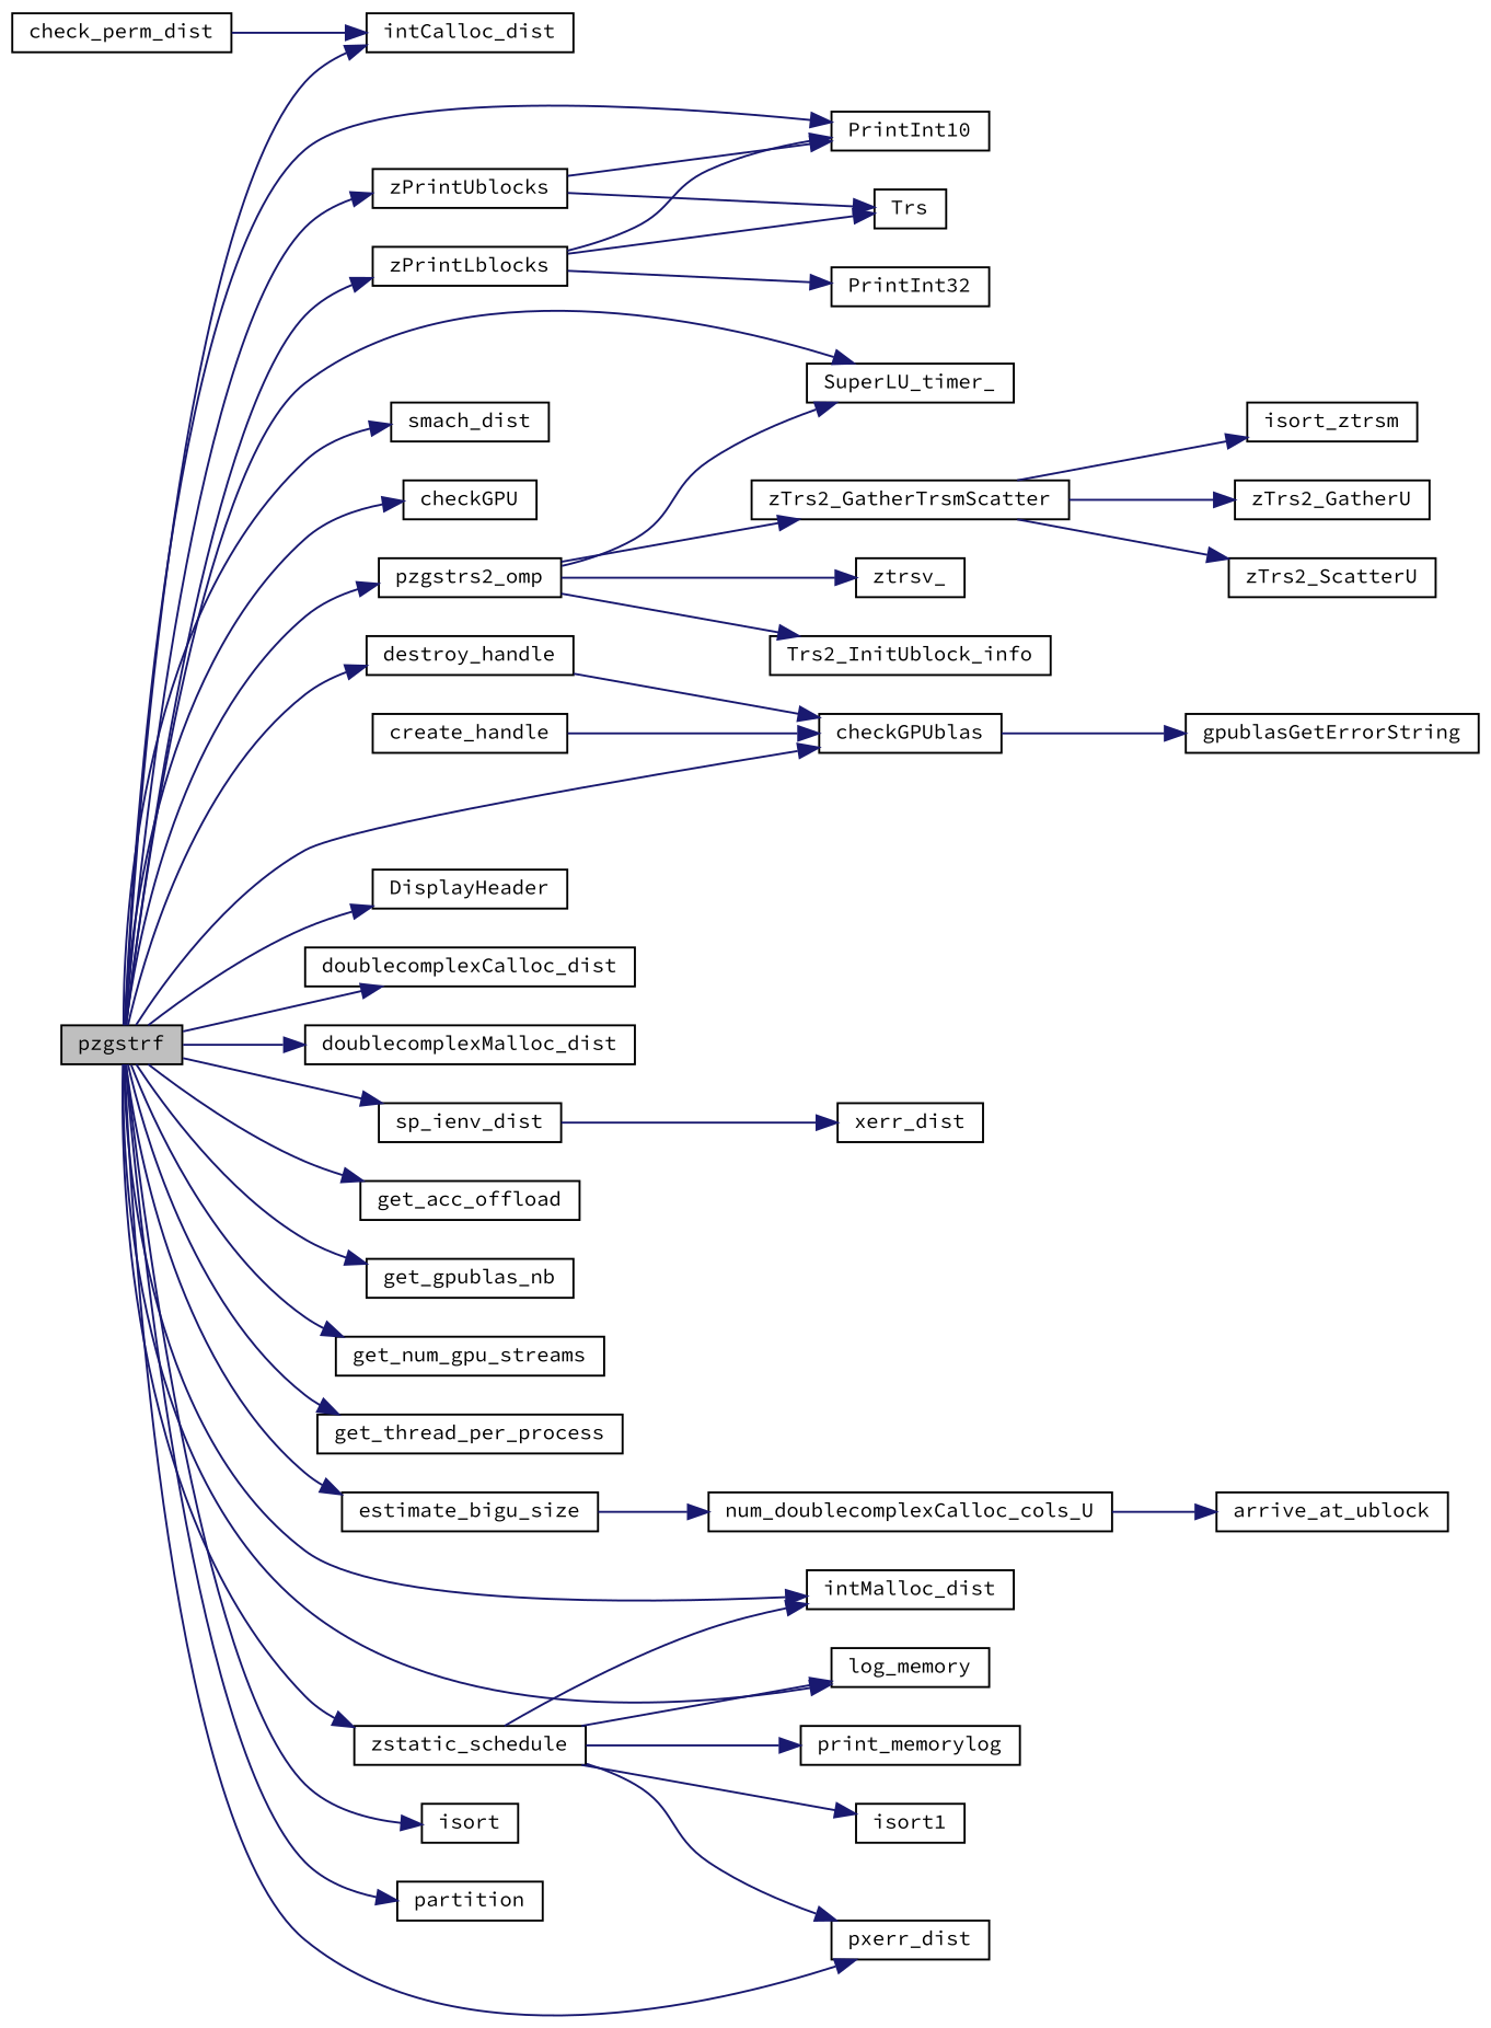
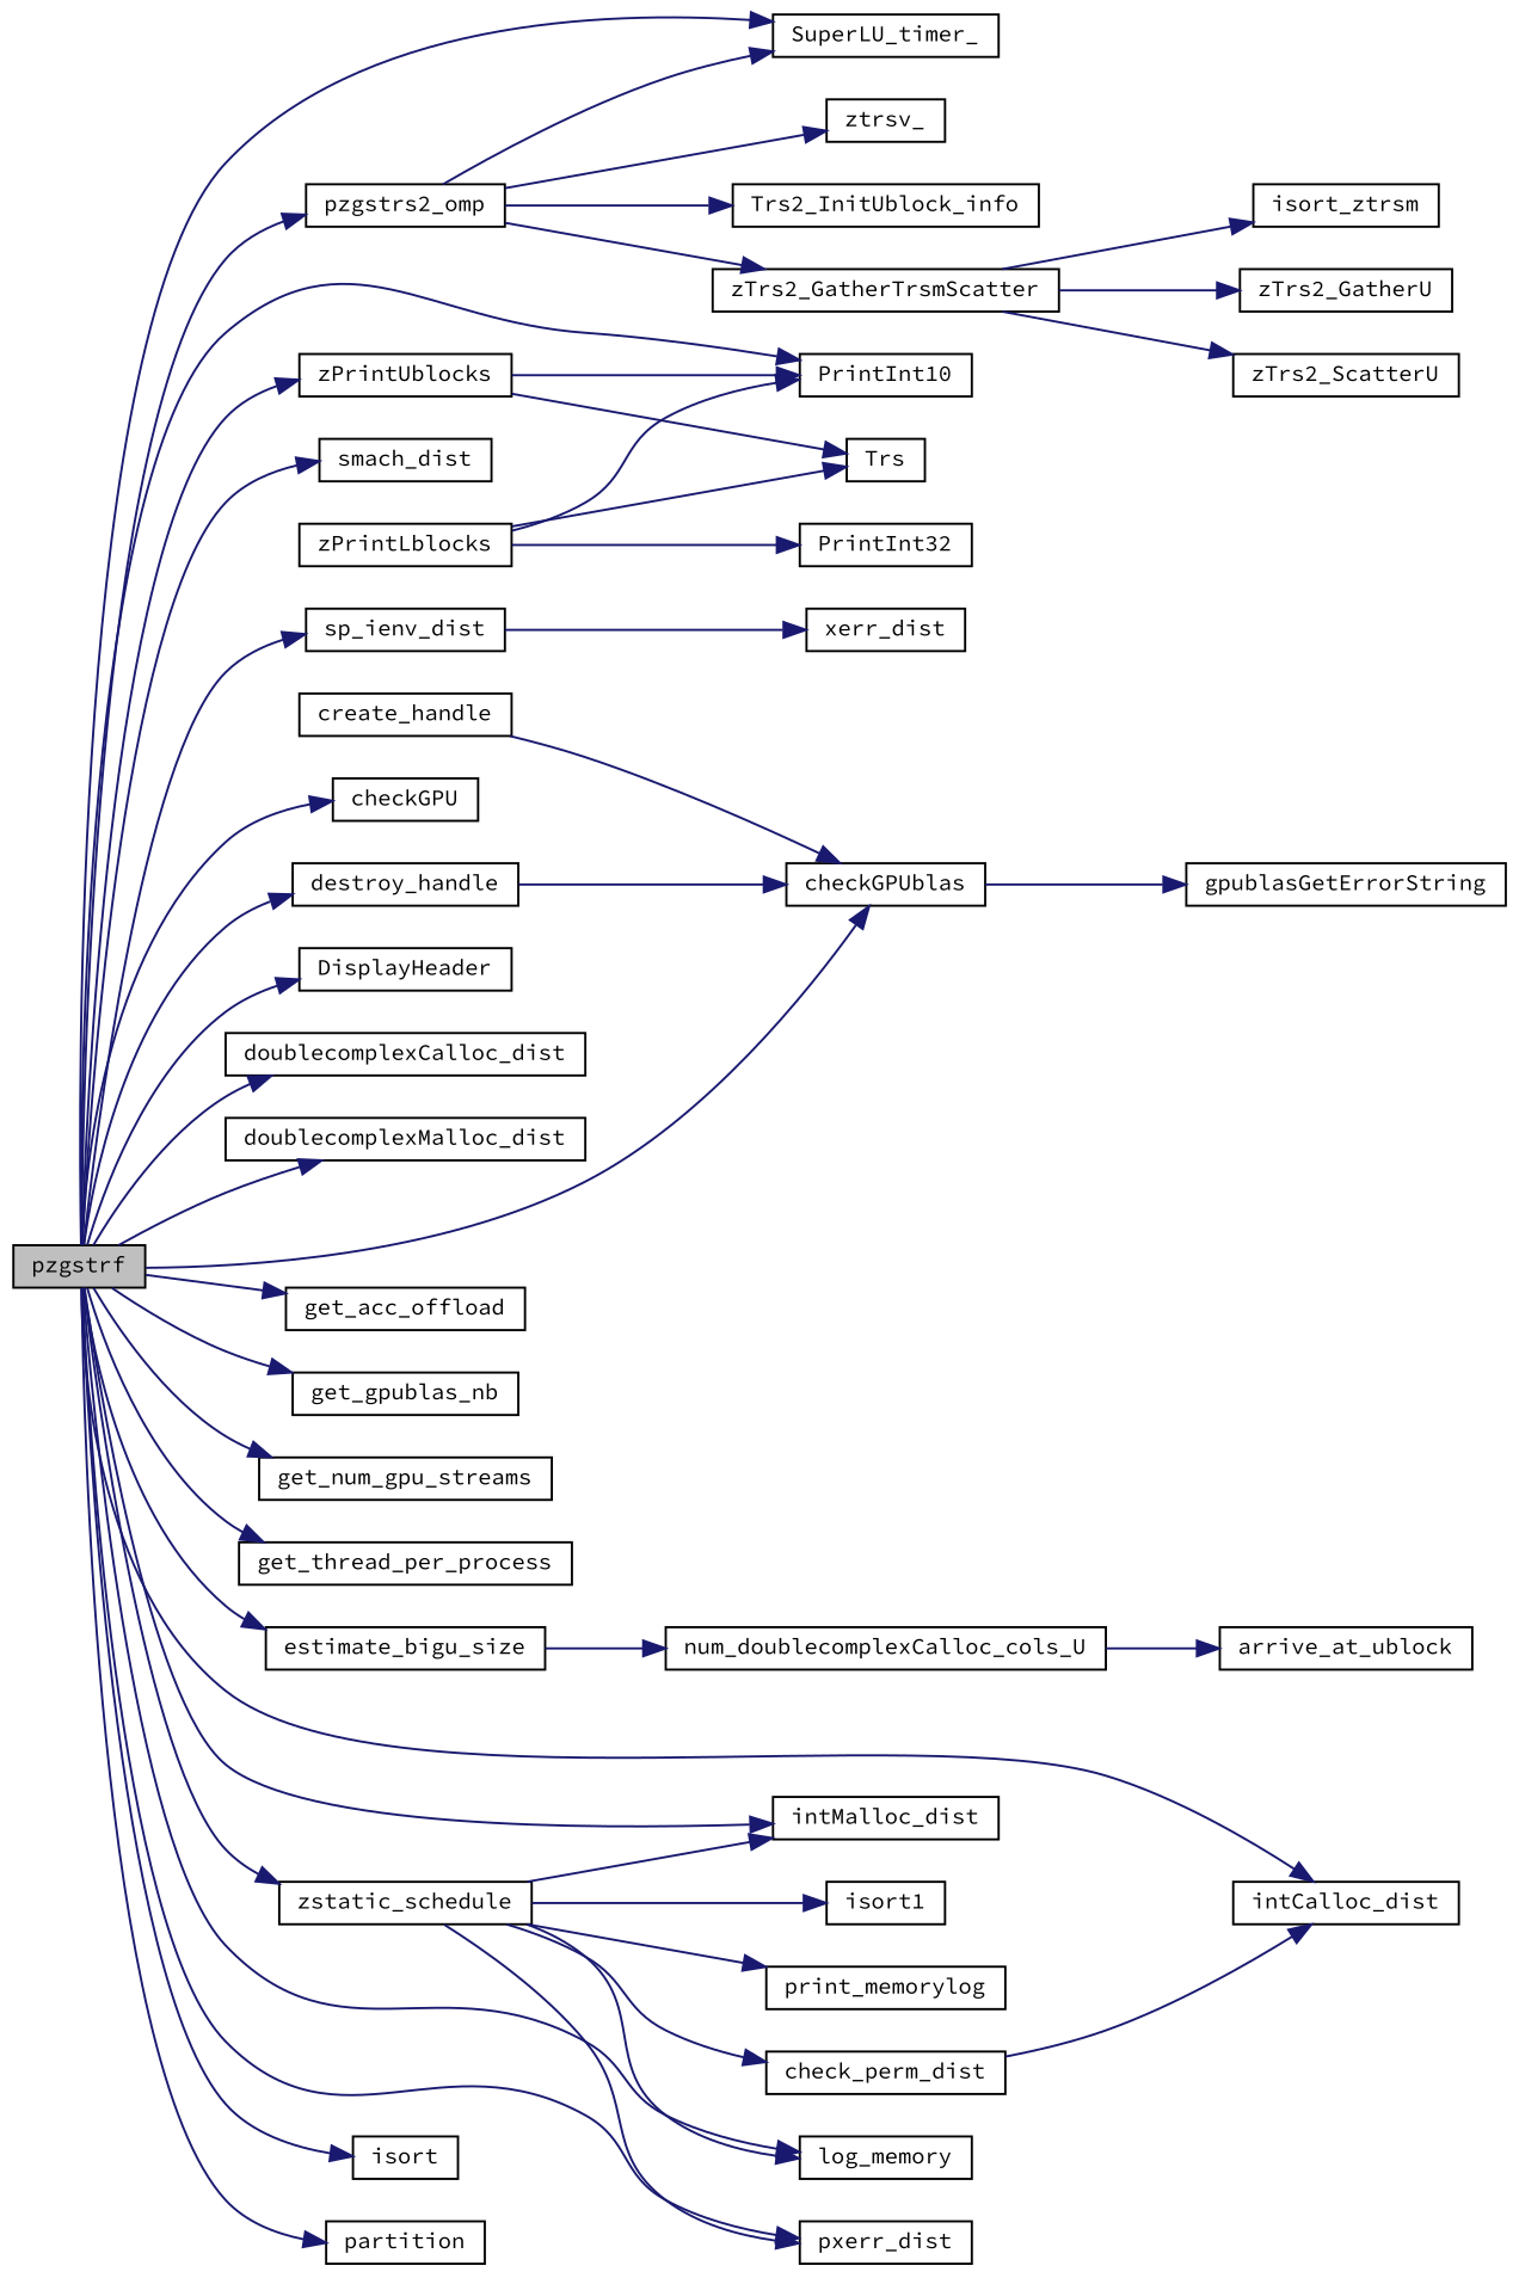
  digraph {
    fontname="Source Code Pro"
    rankdir=LR
    node [color=black fillcolor=white fontname="Source Code Pro" fontsize=10 shape=record style=filled]
    edge [color=midnightblue fontname="Source Code Pro" fontsize=10 labelfontname=Helvetica labelfontsize=10 style=solid]
    n1 [fillcolor=grey75 fontcolor=black height=0.2 label=pzgstrf width=0.4]
    n2 [height=0.2 label=checkGPU width=0.4]
    n3 [height=0.2 label=destroy_handle width=0.4]
    n4 [height=0.2 label=DisplayHeader width=0.4]
    n5 [height=0.2 label=doublecomplexCalloc_dist width=0.4]
    n6 [height=0.2 label=doublecomplexMalloc_dist width=0.4]
    n7 [height=0.2 label=estimate_bigu_size width=0.4]
    n8 [height=0.2 label=get_acc_offload width=0.4]
    n9 [height=0.2 label=get_gpublas_nb width=0.4]
    n10 [height=0.2 label=get_num_gpu_streams width=0.4]
    n11 [height=0.2 label=get_thread_per_process width=0.4]
    n12 [height=0.2 label=intCalloc_dist width=0.4]
    n13 [height=0.2 label=intMalloc_dist width=0.4]
    n14 [height=0.2 label=isort width=0.4]
    n15 [height=0.2 label=log_memory width=0.4]
    n16 [height=0.2 label=partition width=0.4]
    n17 [height=0.2 label=PrintInt10 width=0.4]
    n18 [height=0.2 label=pxerr_dist width=0.4]
    n19 [height=0.2 label=pzgstrs2_omp width=0.4]
    n20 [height=0.2 label=SuperLU_timer_ width=0.4]
    n21 [height=0.2 label=smach_dist width=0.4]
    n22 [height=0.2 label=sp_ienv_dist width=0.4]
    n23 [height=0.2 label=zPrintLblocks width=0.4]
    n24 [height=0.2 label=zPrintUblocks width=0.4]
    n25 [height=0.2 label=zstatic_schedule width=0.4]
    n26 [height=0.2 label=checkGPUblas width=0.4]
    n27 [height=0.2 label=create_handle width=0.4]
    n28 [height=0.2 label=num_doublecomplexCalloc_cols_U width=0.4]
    n29 [height=0.2 label=Trs2_InitUblock_info width=0.4]
    n30 [height=0.2 label=zTrs2_GatherTrsmScatter width=0.4]
    n31 [height=0.2 label=ztrsv_ width=0.4]
    n32 [height=0.2 label=xerr_dist width=0.4]
    n33 [height=0.2 label=Trs width=0.4]
    n34 [height=0.2 label=PrintInt32 width=0.4]
    n35 [height=0.2 label=check_perm_dist width=0.4]
    n36 [height=0.2 label=isort1 width=0.4]
    n37 [height=0.2 label=print_memorylog width=0.4]
    n38 [height=0.2 label=gpublasGetErrorString width=0.4]
    n39 [height=0.2 label=arrive_at_ublock width=0.4]
    n40 [height=0.2 label=isort_ztrsm width=0.4]
    n41 [height=0.2 label=zTrs2_GatherU width=0.4]
    n42 [height=0.2 label=zTrs2_ScatterU width=0.4]
    n1 -> n2
    n1 -> n3
    n1 -> n4
    n1 -> n5
    n1 -> n6
    n1 -> n7
    n1 -> n8
    n1 -> n9
    n1 -> n10
    n1 -> n11
    n1 -> n12
    n1 -> n13
    n1 -> n14
    n1 -> n15
    n1 -> n16
    n1 -> n17
    n1 -> n18
    n1 -> n19
    n1 -> n20
    n1 -> n21
    n1 -> n22
-   n1 -> n23
    n1 -> n24
    n1 -> n25
    n1 -> n26
    n3 -> n26
    n7 -> n28
    n19 -> n20
    n19 -> n29
    n19 -> n30
    n19 -> n31
    n22 -> n32
    n23 -> n17
    n23 -> n33
    n23 -> n34
    n24 -> n17
    n24 -> n33
    n25 -> n13
    n25 -> n15
    n25 -> n18
+   n25 -> n35
    n25 -> n36
    n25 -> n37
    n26 -> n38
    n27 -> n26
    n28 -> n39
    n30 -> n40
    n30 -> n41
    n30 -> n42
    n35 -> n12
  }
